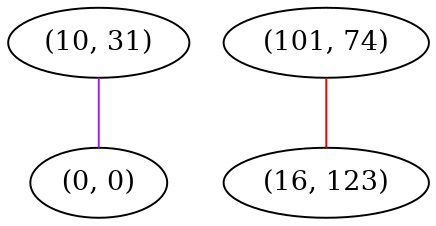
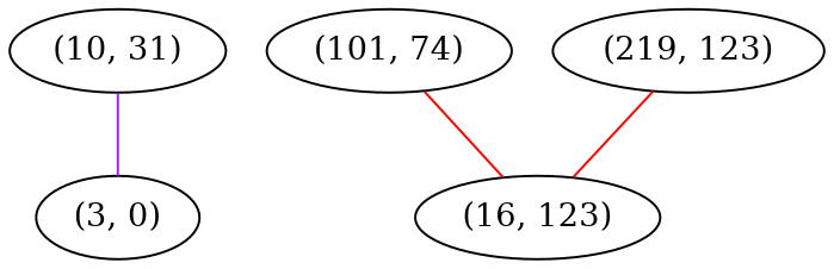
  graph {
    edge [color=red weight=1]
    "(10, 31)"
-   "(0, 0)"
+   "(0, 0)" [label="(3, 0)"]
    "(101, 74)"
    "(16, 123)"
+   "(219, 123)"
    "(10, 31)" -- "(0, 0)" [color=purple weight=4]
    "(101, 74)" -- "(16, 123)"
+   "(219, 123)" -- "(16, 123)"
  }
